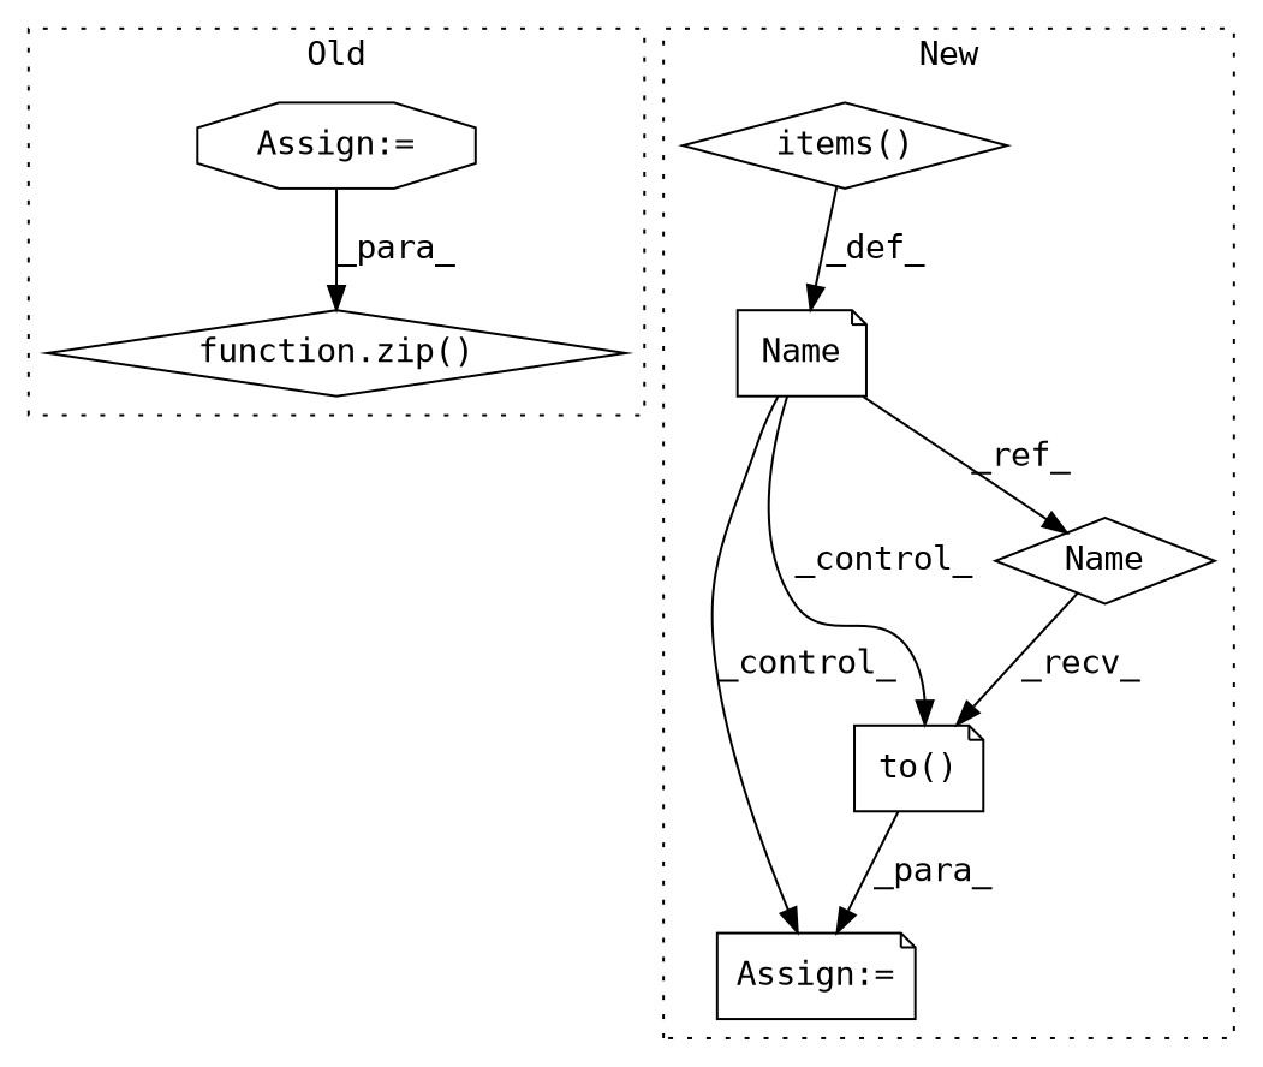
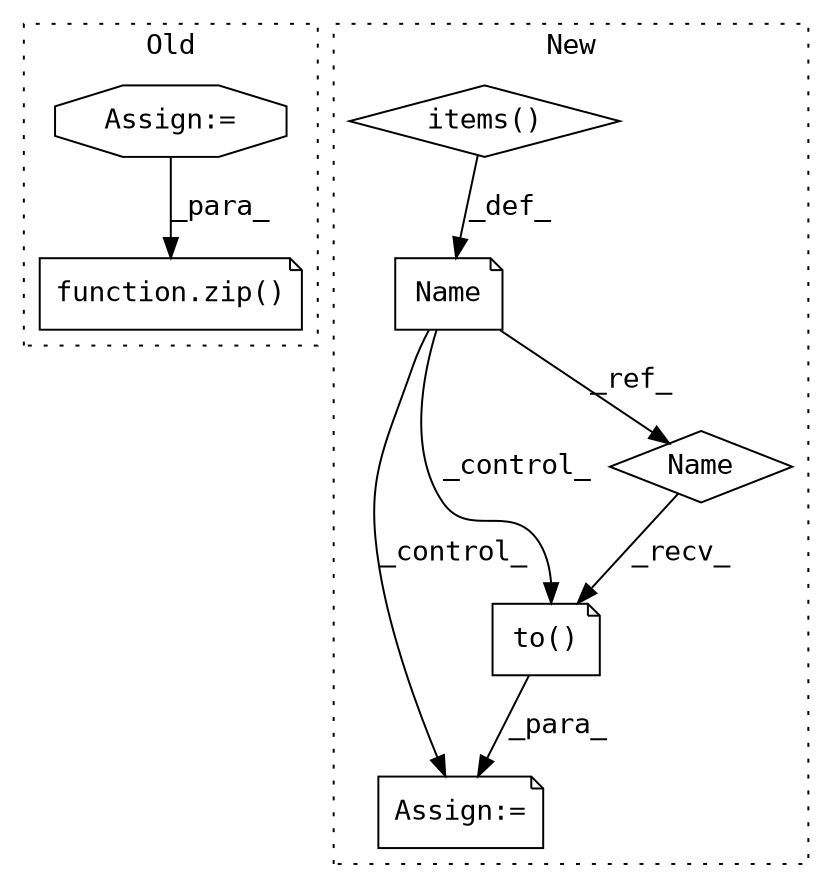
  digraph {
    fontname="DejaVu Sans Mono"
    node [a=75 l=3 shape=note fontname="DejaVu Sans Mono"]
    edge [fontname="DejaVu Sans Mono"]
-   n1 [l="4,1" label="function.zip()" s="1876,1917" shape=diamond]
+   n1 [l="4,1" label="function.zip()" s="1876,1917"]
    n2 [a=68 label="Assign:=" s=1786 shape=octagon]
    n3 [l=34 label="items()" s=2907 shape=diamond]
    n4 [a=68 label="Assign:=" s=2964]
    n5 [l="13,1" label="to()" s="2967,2986"]
    n6 [a=87 l=9 label=Name s=2894]
    n7 [a=87 l=9 label=Name s=2967 shape=diamond]
    subgraph cluster_1 {
      label=Old
      style=dotted
      n1
      n2
    }
    subgraph cluster_2 {
      label=New
      style=dotted
      n3
      n4
      n5
      n6
      n7
    }
    n2 -> n1 [label=_para_]
    n3 -> n6 [label=_def_]
    n5 -> n4 [label=_para_]
    n6 -> n4 [label=_control_]
    n6 -> n5 [label=_control_]
    n6 -> n7 [label=_ref_]
    n7 -> n5 [label=_recv_]
  }
